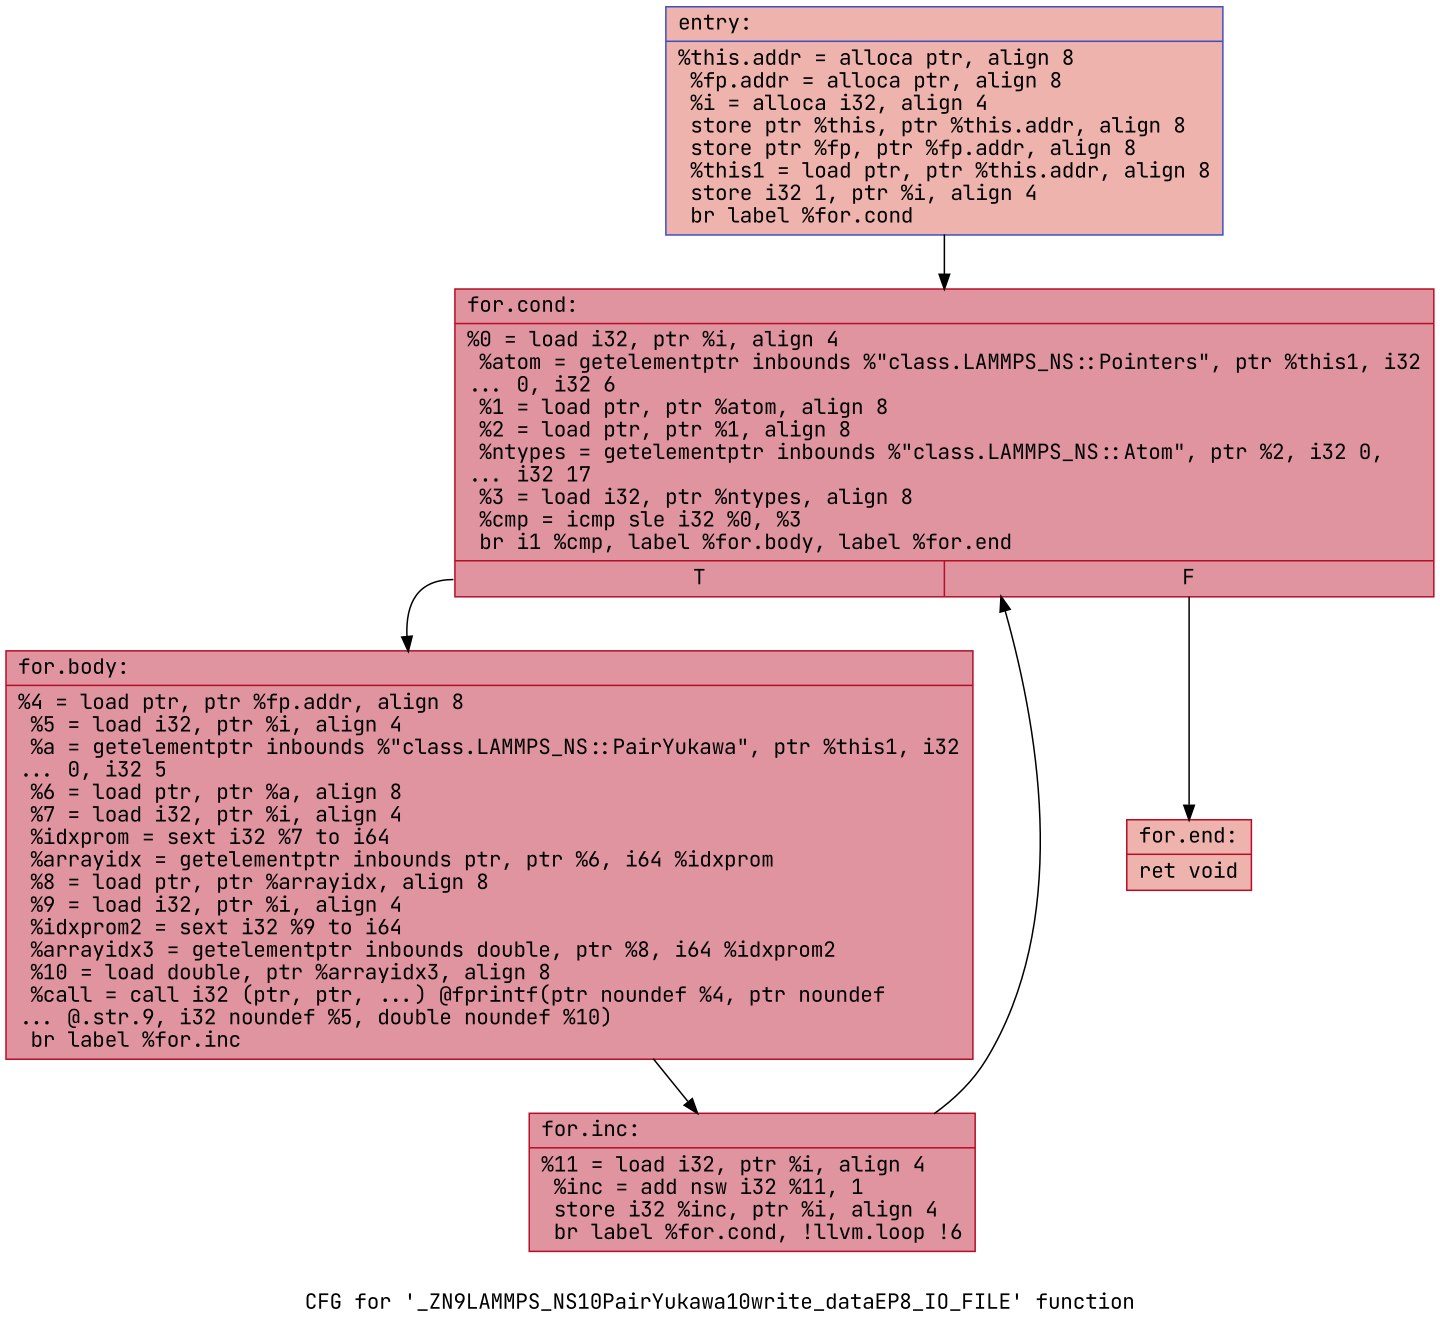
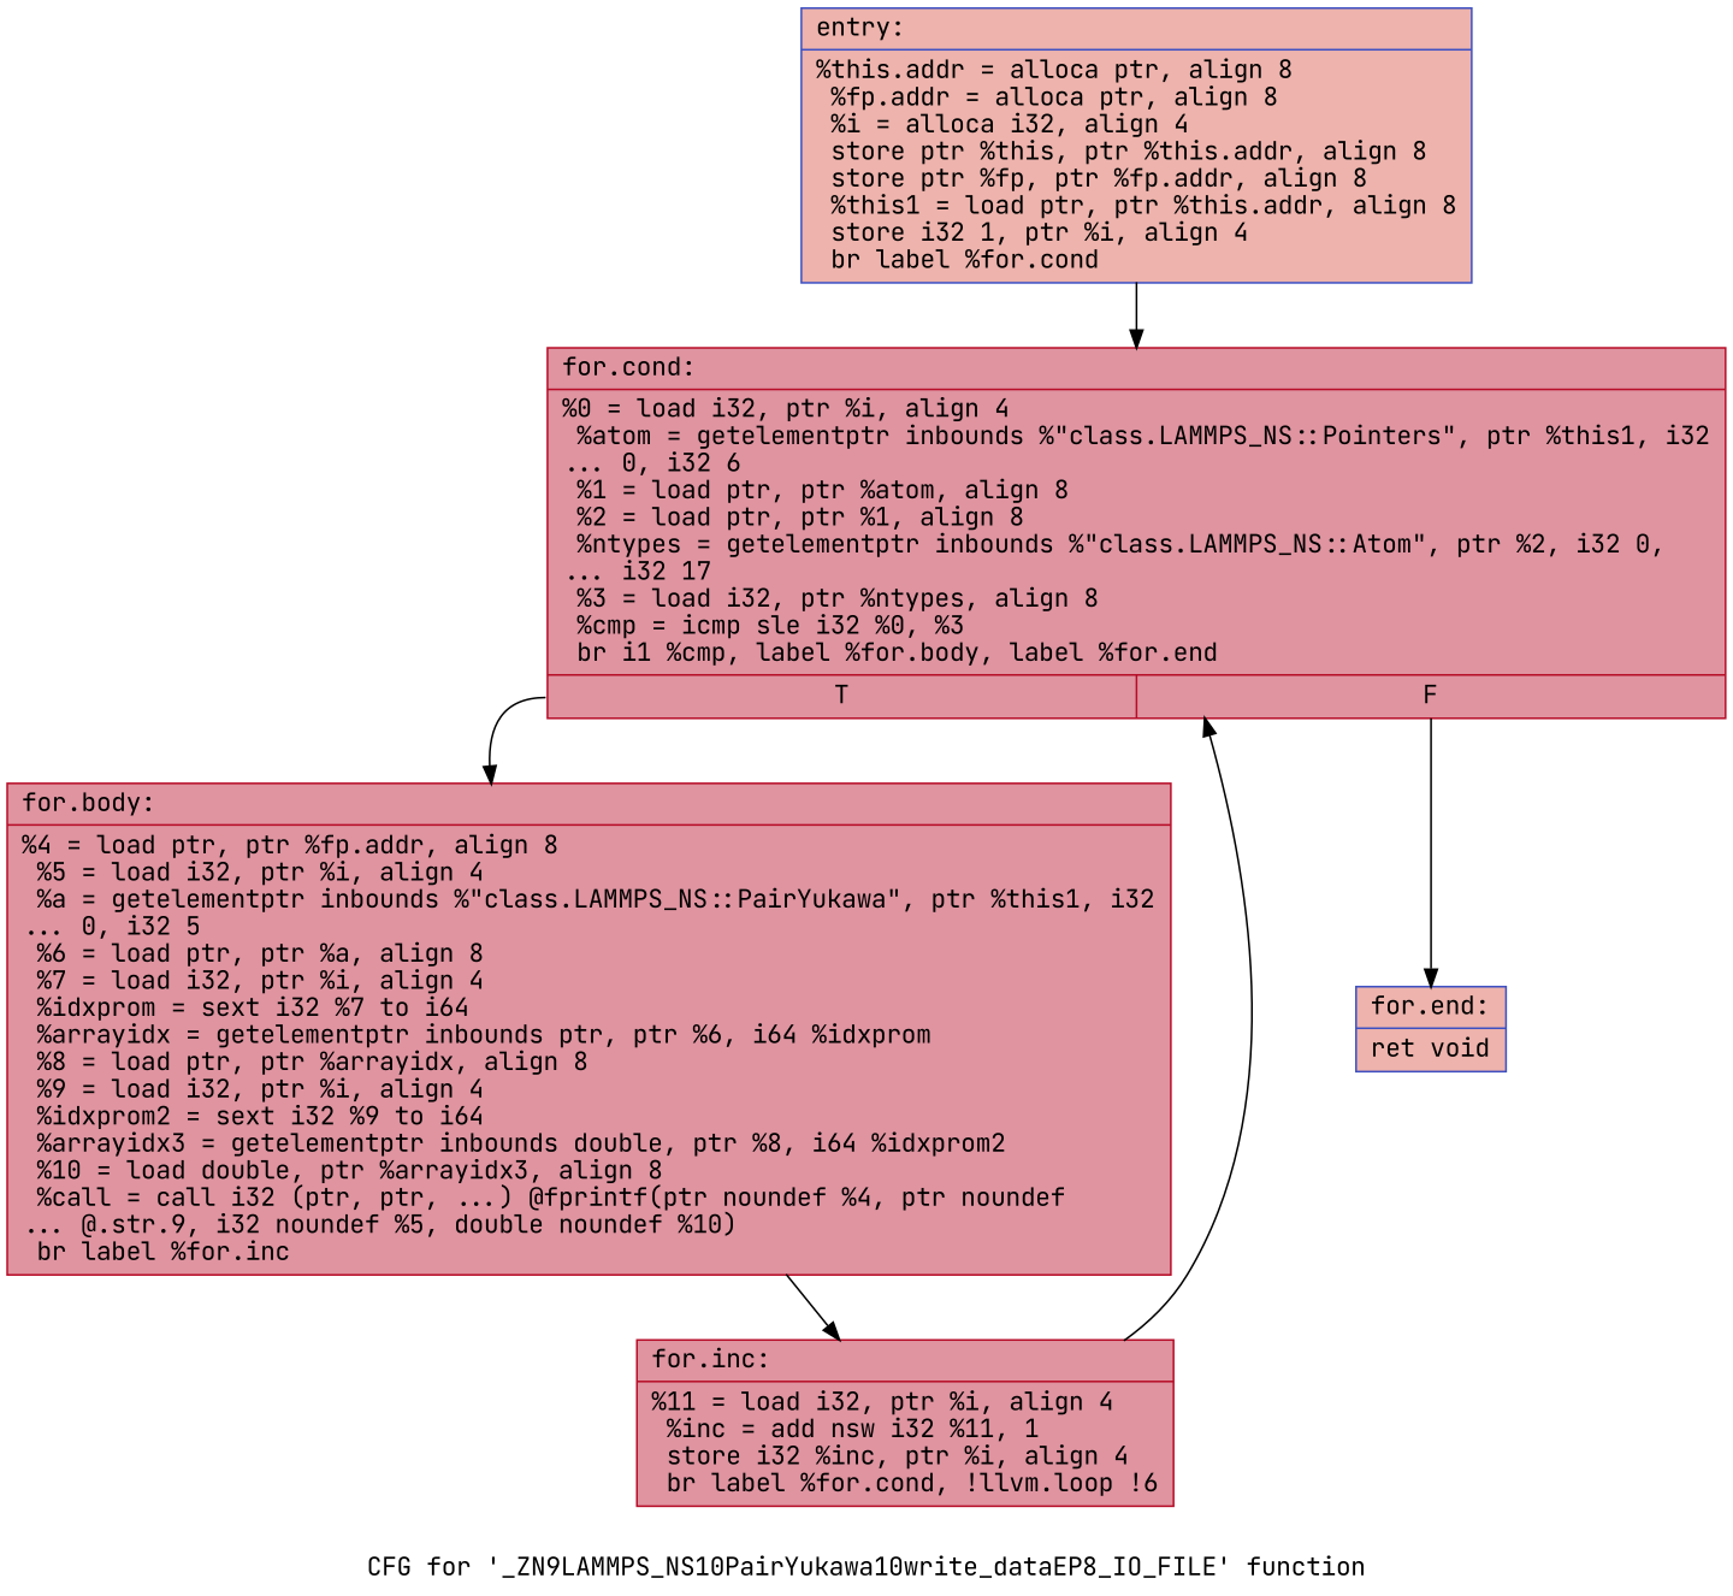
  digraph {
    label="CFG for '_ZN9LAMMPS_NS10PairYukawa10write_dataEP8_IO_FILE' function"
    fontname="JetBrains Mono"
    node [color="#b70d28ff" fillcolor="#b70d2870" fontname="JetBrains Mono" shape=record style=filled]
    edge [fontname="JetBrains Mono"]
    n1 [color="#3d50c3ff" fillcolor="#d6524470" label="{entry:\l|  %this.addr = alloca ptr, align 8\l  %fp.addr = alloca ptr, align 8\l  %i = alloca i32, align 4\l  store ptr %this, ptr %this.addr, align 8\l  store ptr %fp, ptr %fp.addr, align 8\l  %this1 = load ptr, ptr %this.addr, align 8\l  store i32 1, ptr %i, align 4\l  br label %for.cond\l}"]
    n2 [label="{for.cond:\l|  %0 = load i32, ptr %i, align 4\l  %atom = getelementptr inbounds %\"class.LAMMPS_NS::Pointers\", ptr %this1, i32\l... 0, i32 6\l  %1 = load ptr, ptr %atom, align 8\l  %2 = load ptr, ptr %1, align 8\l  %ntypes = getelementptr inbounds %\"class.LAMMPS_NS::Atom\", ptr %2, i32 0,\l... i32 17\l  %3 = load i32, ptr %ntypes, align 8\l  %cmp = icmp sle i32 %0, %3\l  br i1 %cmp, label %for.body, label %for.end\l|{<s0>T|<s1>F}}"]
    n3 [label="{for.body:\l|  %4 = load ptr, ptr %fp.addr, align 8\l  %5 = load i32, ptr %i, align 4\l  %a = getelementptr inbounds %\"class.LAMMPS_NS::PairYukawa\", ptr %this1, i32\l... 0, i32 5\l  %6 = load ptr, ptr %a, align 8\l  %7 = load i32, ptr %i, align 4\l  %idxprom = sext i32 %7 to i64\l  %arrayidx = getelementptr inbounds ptr, ptr %6, i64 %idxprom\l  %8 = load ptr, ptr %arrayidx, align 8\l  %9 = load i32, ptr %i, align 4\l  %idxprom2 = sext i32 %9 to i64\l  %arrayidx3 = getelementptr inbounds double, ptr %8, i64 %idxprom2\l  %10 = load double, ptr %arrayidx3, align 8\l  %call = call i32 (ptr, ptr, ...) @fprintf(ptr noundef %4, ptr noundef\l... @.str.9, i32 noundef %5, double noundef %10)\l  br label %for.inc\l}"]
-   n4 [fillcolor="#d6524470" label="{for.end:\l|  ret void\l}"]
+   n4 [color="#3d50c3ff" fillcolor="#d6524470" label="{for.end:\l|  ret void\l}"]
    n5 [label="{for.inc:\l|  %11 = load i32, ptr %i, align 4\l  %inc = add nsw i32 %11, 1\l  store i32 %inc, ptr %i, align 4\l  br label %for.cond, !llvm.loop !6\l}"]
    n1 -> n2
    n2 -> n3 [tailport=s0]
    n2 -> n4 [tailport=s1]
    n3 -> n5
    n5 -> n2
  }
